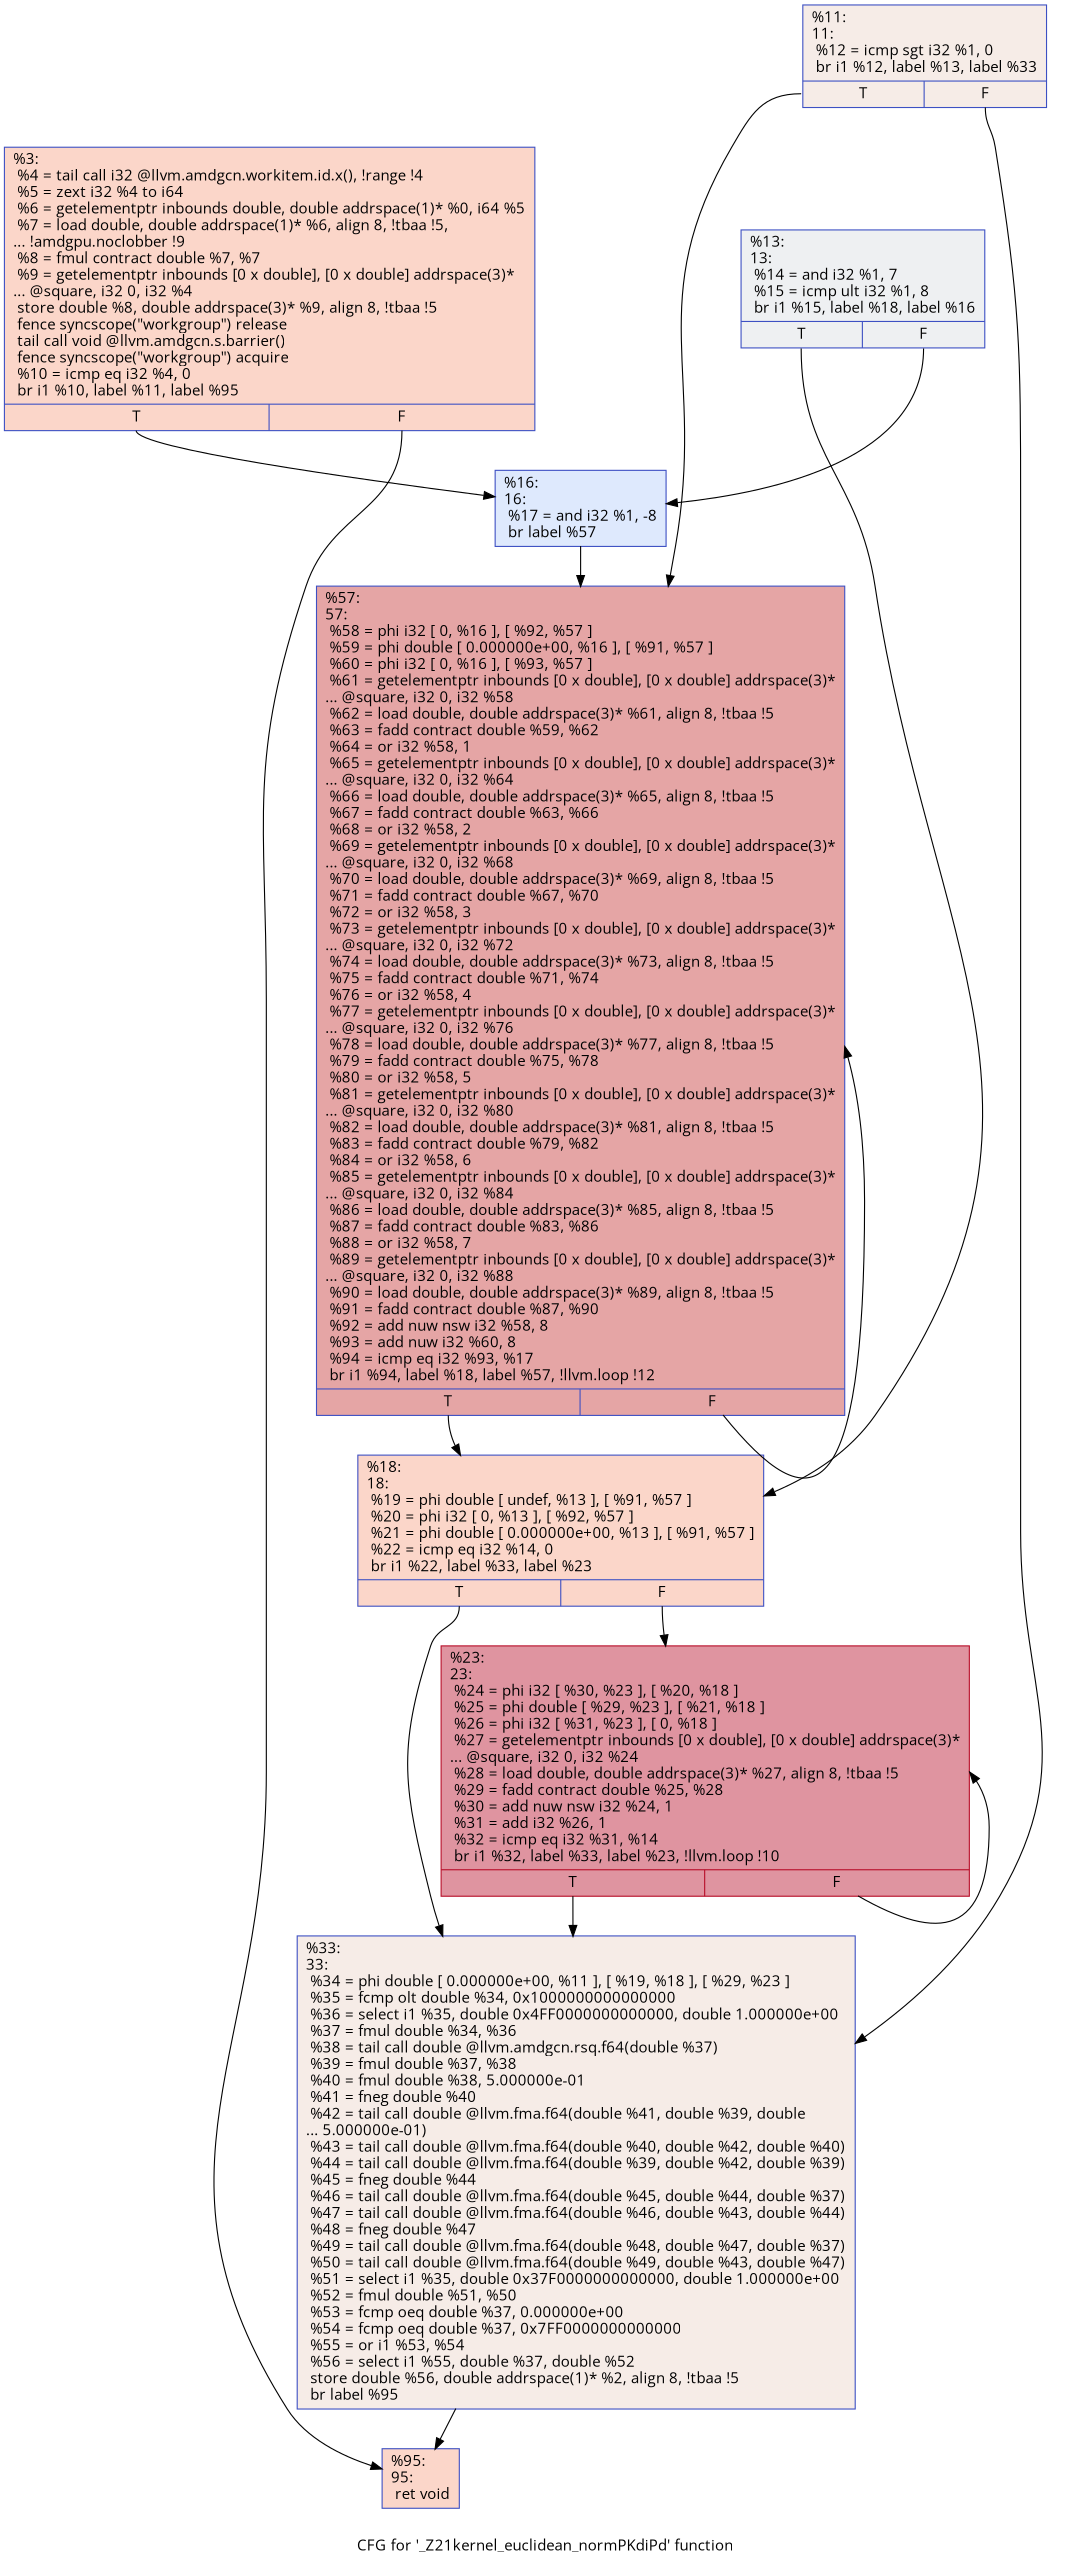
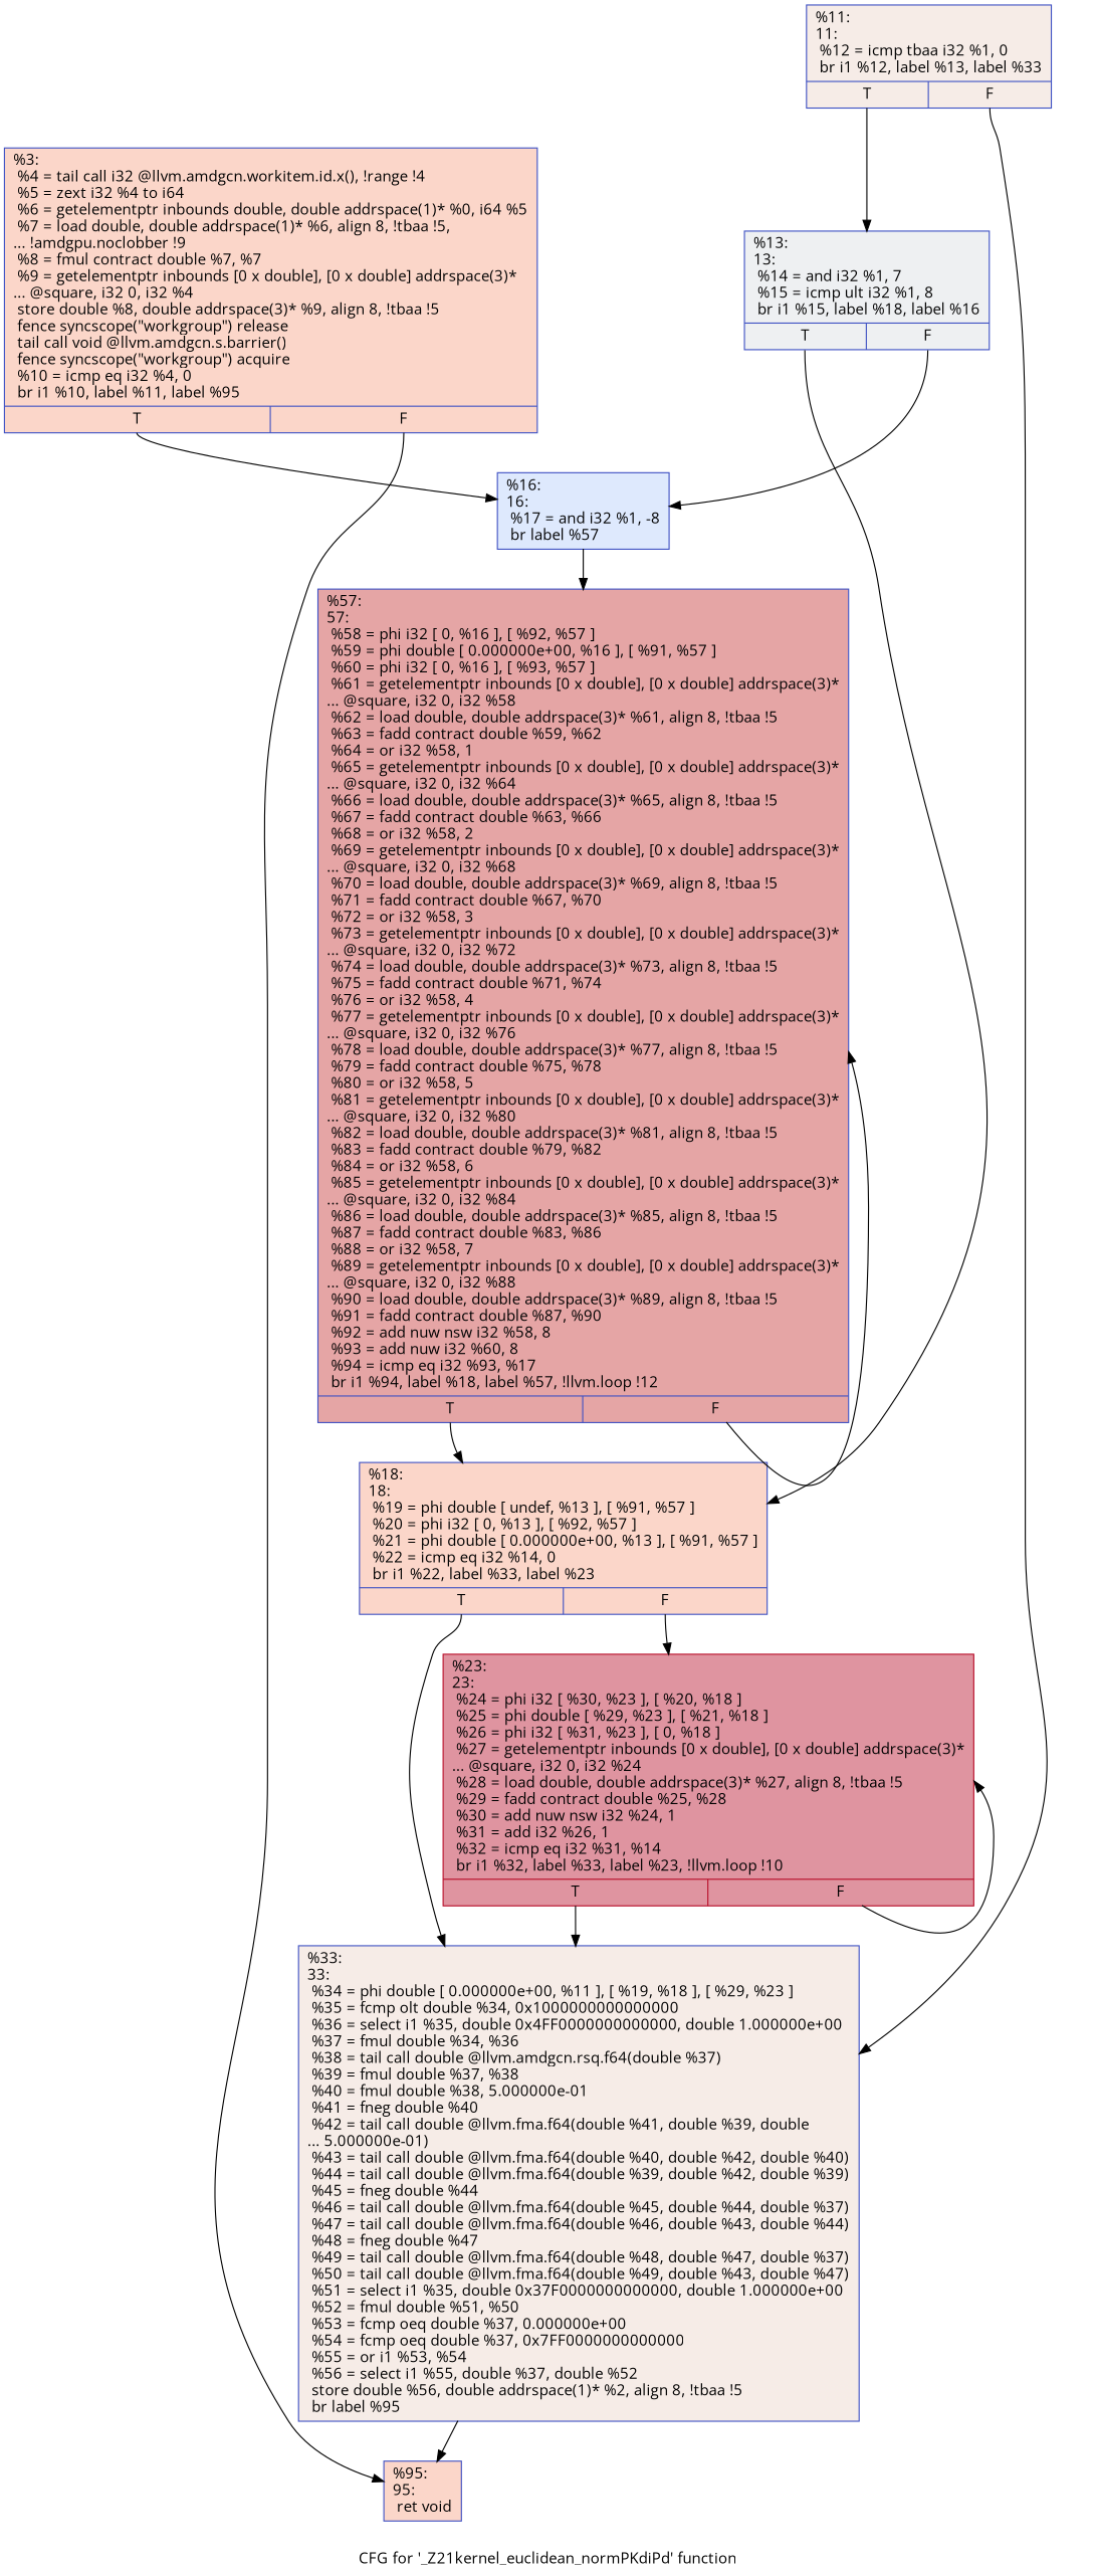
  digraph {
    fontname="Open Sans"
    label="CFG for '_Z21kernel_euclidean_normPKdiPd' function"
    node [color="#3d50c3ff" fillcolor="#f6a38570" fontname="Open Sans" shape=record style=filled]
    edge [fontname="Open Sans" tailport=s0]
    n1 [label="{%3:\l  %4 = tail call i32 @llvm.amdgcn.workitem.id.x(), !range !4\l  %5 = zext i32 %4 to i64\l  %6 = getelementptr inbounds double, double addrspace(1)* %0, i64 %5\l  %7 = load double, double addrspace(1)* %6, align 8, !tbaa !5,\l... !amdgpu.noclobber !9\l  %8 = fmul contract double %7, %7\l  %9 = getelementptr inbounds [0 x double], [0 x double] addrspace(3)*\l... @square, i32 0, i32 %4\l  store double %8, double addrspace(3)* %9, align 8, !tbaa !5\l  fence syncscope(\"workgroup\") release\l  tail call void @llvm.amdgcn.s.barrier()\l  fence syncscope(\"workgroup\") acquire\l  %10 = icmp eq i32 %4, 0\l  br i1 %10, label %11, label %95\l|{<s0>T|<s1>F}}"]
    n2 [label="{%95:\l95:                                               \l  ret void\l}"]
    n3 [fillcolor="#b5cdfa70" label="{%16:\l16:                                               \l  %17 = and i32 %1, -8\l  br label %57\l}"]
-   n4 [fillcolor="#ead5c970" label="{%11:\l11:                                               \l  %12 = icmp sgt i32 %1, 0\l  br i1 %12, label %13, label %33\l|{<s0>T|<s1>F}}"]
+   n4 [fillcolor="#ead5c970" label="{%11:\l11:                                               \l  %12 = icmp tbaa i32 %1, 0\l  br i1 %12, label %13, label %33\l|{<s0>T|<s1>F}}"]
    n5 [fillcolor="#d9dce170" label="{%13:\l13:                                               \l  %14 = and i32 %1, 7\l  %15 = icmp ult i32 %1, 8\l  br i1 %15, label %18, label %16\l|{<s0>T|<s1>F}}"]
    n6 [fillcolor="#ead5c970" label="{%33:\l33:                                               \l  %34 = phi double [ 0.000000e+00, %11 ], [ %19, %18 ], [ %29, %23 ]\l  %35 = fcmp olt double %34, 0x1000000000000000\l  %36 = select i1 %35, double 0x4FF0000000000000, double 1.000000e+00\l  %37 = fmul double %34, %36\l  %38 = tail call double @llvm.amdgcn.rsq.f64(double %37)\l  %39 = fmul double %37, %38\l  %40 = fmul double %38, 5.000000e-01\l  %41 = fneg double %40\l  %42 = tail call double @llvm.fma.f64(double %41, double %39, double\l... 5.000000e-01)\l  %43 = tail call double @llvm.fma.f64(double %40, double %42, double %40)\l  %44 = tail call double @llvm.fma.f64(double %39, double %42, double %39)\l  %45 = fneg double %44\l  %46 = tail call double @llvm.fma.f64(double %45, double %44, double %37)\l  %47 = tail call double @llvm.fma.f64(double %46, double %43, double %44)\l  %48 = fneg double %47\l  %49 = tail call double @llvm.fma.f64(double %48, double %47, double %37)\l  %50 = tail call double @llvm.fma.f64(double %49, double %43, double %47)\l  %51 = select i1 %35, double 0x37F0000000000000, double 1.000000e+00\l  %52 = fmul double %51, %50\l  %53 = fcmp oeq double %37, 0.000000e+00\l  %54 = fcmp oeq double %37, 0x7FF0000000000000\l  %55 = or i1 %53, %54\l  %56 = select i1 %55, double %37, double %52\l  store double %56, double addrspace(1)* %2, align 8, !tbaa !5\l  br label %95\l}"]
    n7 [label="{%18:\l18:                                               \l  %19 = phi double [ undef, %13 ], [ %91, %57 ]\l  %20 = phi i32 [ 0, %13 ], [ %92, %57 ]\l  %21 = phi double [ 0.000000e+00, %13 ], [ %91, %57 ]\l  %22 = icmp eq i32 %14, 0\l  br i1 %22, label %33, label %23\l|{<s0>T|<s1>F}}"]
    n8 [color="#b70d28ff" fillcolor="#b70d2870" label="{%23:\l23:                                               \l  %24 = phi i32 [ %30, %23 ], [ %20, %18 ]\l  %25 = phi double [ %29, %23 ], [ %21, %18 ]\l  %26 = phi i32 [ %31, %23 ], [ 0, %18 ]\l  %27 = getelementptr inbounds [0 x double], [0 x double] addrspace(3)*\l... @square, i32 0, i32 %24\l  %28 = load double, double addrspace(3)* %27, align 8, !tbaa !5\l  %29 = fadd contract double %25, %28\l  %30 = add nuw nsw i32 %24, 1\l  %31 = add i32 %26, 1\l  %32 = icmp eq i32 %31, %14\l  br i1 %32, label %33, label %23, !llvm.loop !10\l|{<s0>T|<s1>F}}"]
    n9 [fillcolor="#c5333470" label="{%57:\l57:                                               \l  %58 = phi i32 [ 0, %16 ], [ %92, %57 ]\l  %59 = phi double [ 0.000000e+00, %16 ], [ %91, %57 ]\l  %60 = phi i32 [ 0, %16 ], [ %93, %57 ]\l  %61 = getelementptr inbounds [0 x double], [0 x double] addrspace(3)*\l... @square, i32 0, i32 %58\l  %62 = load double, double addrspace(3)* %61, align 8, !tbaa !5\l  %63 = fadd contract double %59, %62\l  %64 = or i32 %58, 1\l  %65 = getelementptr inbounds [0 x double], [0 x double] addrspace(3)*\l... @square, i32 0, i32 %64\l  %66 = load double, double addrspace(3)* %65, align 8, !tbaa !5\l  %67 = fadd contract double %63, %66\l  %68 = or i32 %58, 2\l  %69 = getelementptr inbounds [0 x double], [0 x double] addrspace(3)*\l... @square, i32 0, i32 %68\l  %70 = load double, double addrspace(3)* %69, align 8, !tbaa !5\l  %71 = fadd contract double %67, %70\l  %72 = or i32 %58, 3\l  %73 = getelementptr inbounds [0 x double], [0 x double] addrspace(3)*\l... @square, i32 0, i32 %72\l  %74 = load double, double addrspace(3)* %73, align 8, !tbaa !5\l  %75 = fadd contract double %71, %74\l  %76 = or i32 %58, 4\l  %77 = getelementptr inbounds [0 x double], [0 x double] addrspace(3)*\l... @square, i32 0, i32 %76\l  %78 = load double, double addrspace(3)* %77, align 8, !tbaa !5\l  %79 = fadd contract double %75, %78\l  %80 = or i32 %58, 5\l  %81 = getelementptr inbounds [0 x double], [0 x double] addrspace(3)*\l... @square, i32 0, i32 %80\l  %82 = load double, double addrspace(3)* %81, align 8, !tbaa !5\l  %83 = fadd contract double %79, %82\l  %84 = or i32 %58, 6\l  %85 = getelementptr inbounds [0 x double], [0 x double] addrspace(3)*\l... @square, i32 0, i32 %84\l  %86 = load double, double addrspace(3)* %85, align 8, !tbaa !5\l  %87 = fadd contract double %83, %86\l  %88 = or i32 %58, 7\l  %89 = getelementptr inbounds [0 x double], [0 x double] addrspace(3)*\l... @square, i32 0, i32 %88\l  %90 = load double, double addrspace(3)* %89, align 8, !tbaa !5\l  %91 = fadd contract double %87, %90\l  %92 = add nuw nsw i32 %58, 8\l  %93 = add nuw i32 %60, 8\l  %94 = icmp eq i32 %93, %17\l  br i1 %94, label %18, label %57, !llvm.loop !12\l|{<s0>T|<s1>F}}"]
    n1 -> n2 [tailport=s1]
    n1 -> n3
    n3 -> n9
-   n4 -> n9
+   n4 -> n5
    n4 -> n6 [tailport=s1]
    n5 -> n3 [tailport=s1]
    n5 -> n7
    n6 -> n2
    n7 -> n6
    n7 -> n8 [tailport=s1]
    n8 -> n6
    n8 -> n8 [tailport=s1]
    n9 -> n7
    n9 -> n9 [tailport=s1]
  }
